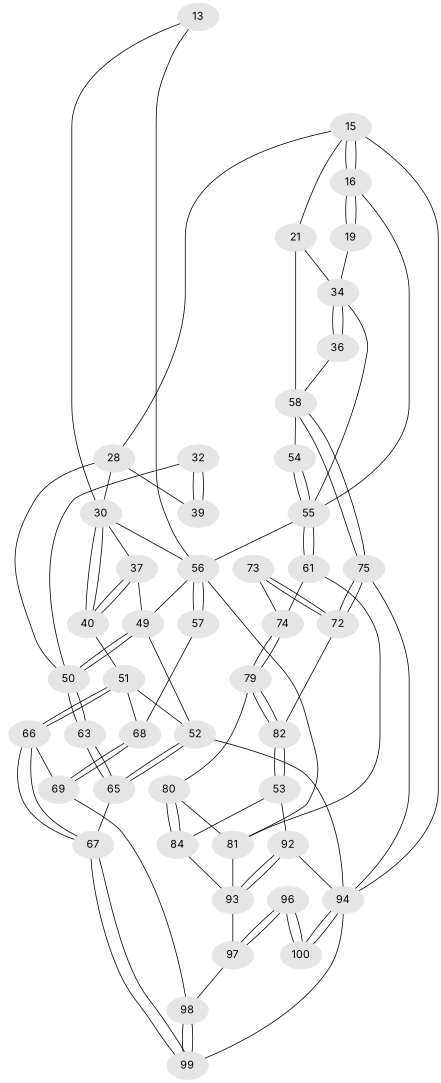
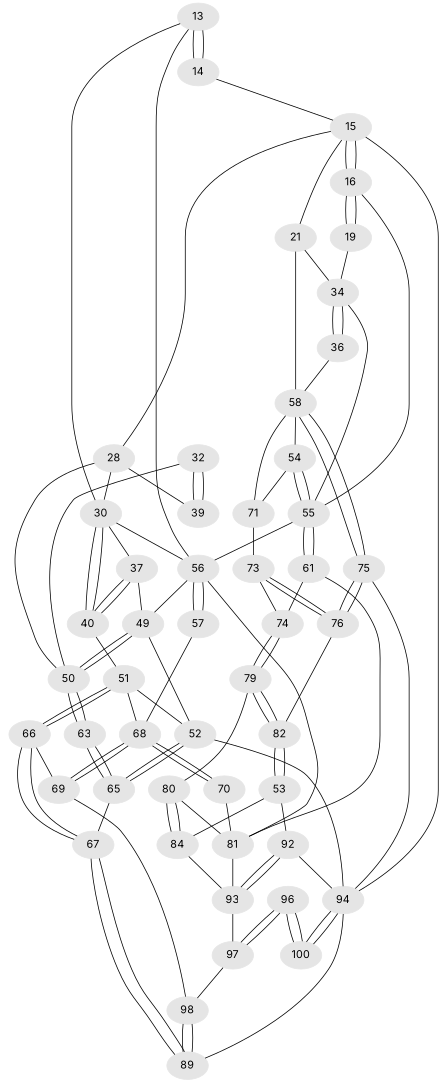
  graph {
    fontname=Inter
    node [color=gray90 fontname=Inter style=filled]
    edge [fontname=Inter]
    13 [super="+12"]
+   14 [super="+6"]
    30 [super="+27"]
    56 [super="+43+29"]
    15 [super="+4"]
    37
    40
    49 [super="+38"]
    57 [super="+45"]
    81 [super="+72"]
    16 [super="+8"]
    21 [super="+18"]
    28 [super="+25"]
    94 [super="+89+77"]
    19
    55 [super="+41+35+9"]
    34 [super="+20"]
    58 [super="+22+23"]
    39 [super="+31"]
    50 [super="+33"]
-   99
+   99 [label=89]
    100
    61
    36
    54 [super="+53"]
+   71 [super="+59"]
    75
    63
    51 [super="+48"]
    32
    52
    66
    68 [super="+47+60"]
    65
    67
    69
+   70
    73
    74
    93 [super="+91"]
-   76 [label=72]
+   76
    79
    98 [super="+88"]
    82
    80
    n46 [label=53]
    84
    97 [super="+95"]
    92 [super="+90"]
    96
+   13 -- 14 [weight=2]
+   13 -- 14
    13 -- 30
    13 -- 56
+   14 -- 15
    30 -- 56
    30 -- 37
    30 -- 40
    30 -- 40
    56 -- 49
    56 -- 57 [weight=3]
    56 -- 57
    56 -- 81
    15 -- 16 [weight=2]
    15 -- 16
    15 -- 21 [weight=2]
    15 -- 28
    15 -- 94 [weight=2]
    37 -- 40
    37 -- 40
    37 -- 49
    40 -- 51
    49 -- 50
    49 -- 50
    49 -- 52
    57 -- 68 [weight=2]
    81 -- 93
    16 -- 19 [weight=2]
    16 -- 19
    16 -- 55
    21 -- 34
    21 -- 58 [weight=2]
    28 -- 30
    28 -- 39
    28 -- 50
    94 -- 99
    94 -- 100 [weight=2]
    94 -- 100
    19 -- 34
    55 -- 56 [weight=2]
    55 -- 61
    55 -- 61
    34 -- 55
    34 -- 36
    34 -- 36
    58 -- 54
+   58 -- 71
    58 -- 75
    58 -- 75
    50 -- 63
    50 -- 63
    61 -- 81
    61 -- 74
    36 -- 58
    54 -- 55
    54 -- 55
+   54 -- 71 [weight=2]
+   71 -- 73
    75 -- 94
    75 -- 76
    75 -- 76
    63 -- 65
    63 -- 65
    51 -- 52
    51 -- 66
    51 -- 66
    51 -- 68
    32 -- 39 [weight=2]
    32 -- 39
    32 -- 50
    52 -- 94
    52 -- 65
    52 -- 65
    66 -- 67
    66 -- 67
    66 -- 69
    68 -- 69
    68 -- 69
+   68 -- 70 [weight=2]
+   68 -- 70
    65 -- 67
    67 -- 99
    67 -- 99
    69 -- 98
+   70 -- 81
    73 -- 74
    73 -- 76
    73 -- 76
    74 -- 79
    74 -- 79
    93 -- 97 [weight=2]
    76 -- 82
    79 -- 82
    79 -- 82
    79 -- 80
    98 -- 99
    98 -- 99
    82 -- n46
    82 -- n46
    80 -- 81
    80 -- 84
    80 -- 84
    n46 -- 84
    n46 -- 92
    84 -- 93
    97 -- 98 [weight=2]
    92 -- 94 [weight=2]
    92 -- 93
    92 -- 93
    96 -- 100
    96 -- 100
    96 -- 97 [weight=2]
    96 -- 97
  }
